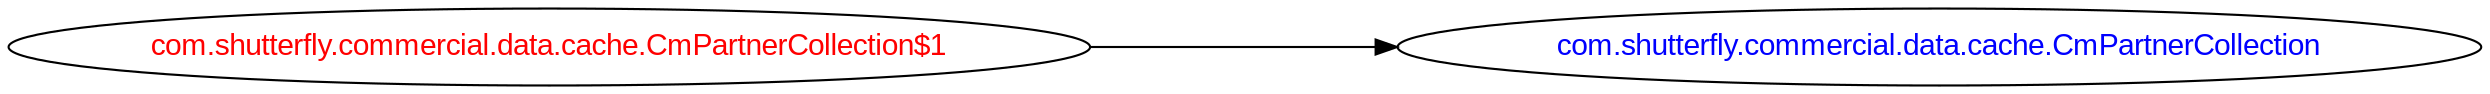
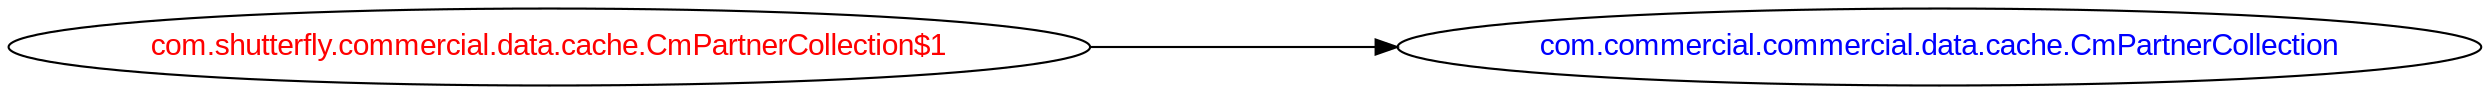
  digraph {
    concentrate=true
    rankdir=LR
    ranksep=2.0
    splines=ortho
    fontname="Liberation Sans"
    node [fontname="Liberation Sans"]
    "com.shutterfly.commercial.data.cache.CmPartnerCollection$1" [fontcolor=red]
-   "com.shutterfly.commercial.data.cache.CmPartnerCollection" [fontcolor=blue]
+   "com.shutterfly.commercial.data.cache.CmPartnerCollection" [fontcolor=blue label="com.commercial.commercial.data.cache.CmPartnerCollection"]
    "com.shutterfly.commercial.data.cache.CmPartnerCollection$1" -> "com.shutterfly.commercial.data.cache.CmPartnerCollection" [fontname="Liberation Sans"]
  }
